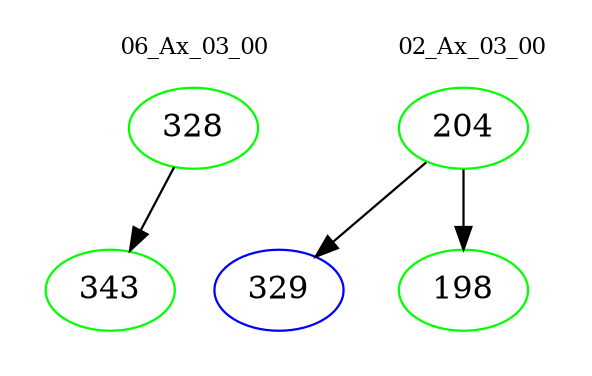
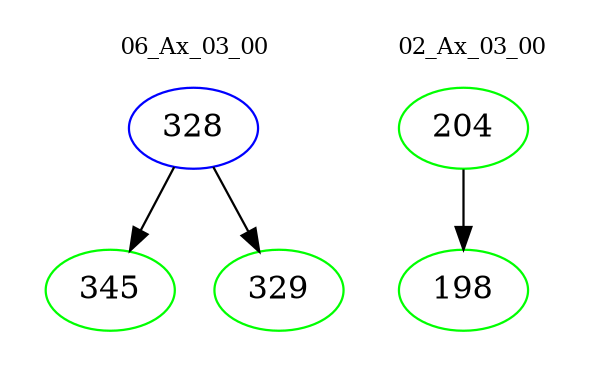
  digraph {
    fontname="DejaVu Serif"
    node [color=green fontname="DejaVu Serif"]
    edge [color=black fontname="DejaVu Serif"]
-   n1 [label=328]
-   n2 [color=blue label=329]
-   n3 [label=343]
+   n1 [color=blue label=328]
+   n2 [label=329]
+   n3 [label=345]
    n4 [label=204]
    n5 [label=198]
    subgraph cluster_1 {
      color=white
      fontsize=10
      label="06_Ax_03_00"
      n1
      n2
      n3
    }
    subgraph cluster_2 {
      color=white
      fontsize=10
      label="02_Ax_03_00"
      n4
      n5
    }
-   n4 -> n2
+   n1 -> n2
    n1 -> n3
    n4 -> n5
  }
